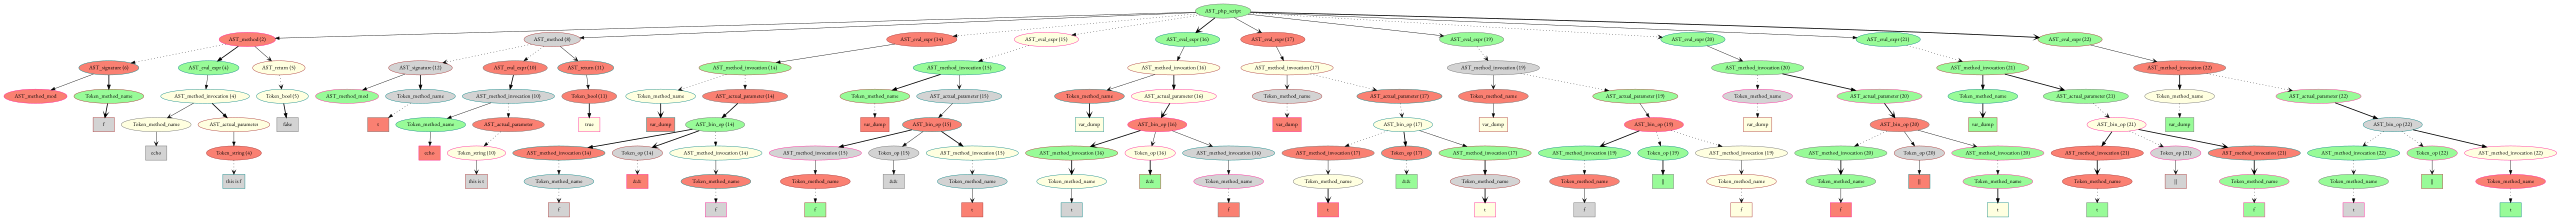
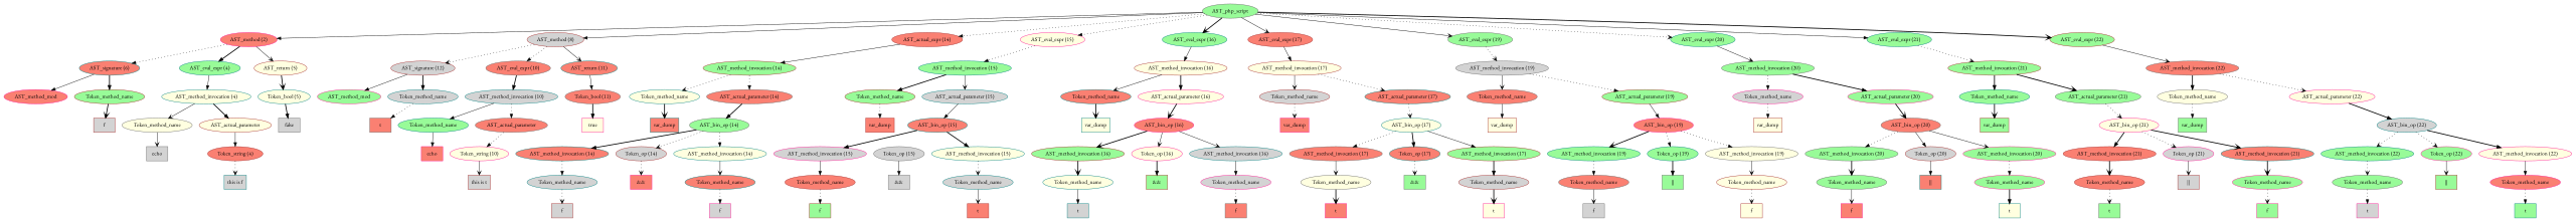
  digraph {
    fontname="EB Garamond"
    node [color=teal fillcolor=palegreen fontname="EB Garamond" style=filled]
    edge [arrowhead=normal fontname="EB Garamond" style=dotted]
    n1 [color=gray40 label=AST_php_script]
    n2 [color=deeppink fillcolor=salmon label="AST_method (2)"]
    n3 [color=brown fillcolor=lightgrey label="AST_method (8)"]
-   n4 [color=brown fillcolor=salmon label="AST_eval_expr (14)"]
+   n4 [color=brown fillcolor=salmon label="AST_actual_expr (14)"]
    n5 [color=deeppink fillcolor=lightyellow label="AST_eval_expr (15)"]
    n6 [label="AST_eval_expr (16)"]
    n7 [color=brown fillcolor=salmon label="AST_eval_expr (17)"]
    n8 [color=gray40 label="AST_eval_expr (19)"]
    n9 [label="AST_eval_expr (20)"]
    n10 [label="AST_eval_expr (21)"]
    n11 [color=brown label="AST_eval_expr (22)"]
    n12 [fillcolor=salmon label="AST_signature (6)"]
    n13 [label="AST_eval_expr (4)"]
    n14 [color=brown fillcolor=lightyellow label="AST_return (5)"]
    n15 [color=brown fillcolor=lightgrey label="AST_signature (12)"]
    n16 [color=gray40 fillcolor=salmon label="AST_eval_expr (10)"]
    n17 [fillcolor=salmon label="AST_return (11)"]
    n18 [color=brown label="AST_method_invocation (14)"]
    n19 [label="AST_method_invocation (15)"]
    n20 [color=brown fillcolor=lightyellow label="AST_method_invocation (16)"]
    n21 [color=brown fillcolor=lightyellow label="AST_method_invocation (17)"]
    n22 [color=gray40 fillcolor=lightgrey label="AST_method_invocation (19)"]
    n23 [color=gray40 label="AST_method_invocation (20)"]
    n24 [color=brown label="AST_method_invocation (21)"]
    n25 [color=gray40 fillcolor=salmon label="AST_method_invocation (22)"]
    n26 [color=deeppink fillcolor=salmon label=AST_method_mod]
    n27 [color=brown label=Token_method_name]
    n28 [fillcolor=lightyellow label="AST_method_invocation (4)"]
    n29 [fillcolor=lightyellow label="Token_bool (5)"]
    n30 [color=brown fillcolor=lightgrey label=f shape=box]
    n31 [color=gray40 fillcolor=lightyellow label=Token_method_name]
    n32 [color=brown fillcolor=lightyellow label=AST_actual_parameter]
    n33 [color=gray40 fillcolor=lightgrey label=echo shape=box]
    n34 [color=brown fillcolor=salmon label="Token_string (4)"]
    n35 [fillcolor=lightgrey label="this is f" shape=box]
    n36 [color=gray40 fillcolor=lightgrey label=false shape=box]
    n37 [color=deeppink label=AST_method_mod]
    n38 [fillcolor=lightgrey label=Token_method_name]
    n39 [fillcolor=lightgrey label="AST_method_invocation (10)"]
    n40 [color=gray40 fillcolor=salmon label="Token_bool (11)"]
    n41 [color=gray40 fillcolor=salmon label=t shape=box]
    n42 [label=Token_method_name]
    n43 [color=gray40 fillcolor=salmon label=AST_actual_parameter]
    n44 [color=deeppink fillcolor=salmon label=echo shape=box]
    n45 [color=deeppink fillcolor=lightyellow label="Token_string (10)"]
    n46 [color=brown fillcolor=lightgrey label="this is t" shape=box]
    n47 [color=deeppink fillcolor=lightyellow label=true shape=box]
    n48 [fillcolor=lightyellow label=Token_method_name]
    n49 [color=gray40 fillcolor=salmon label="AST_actual_parameter (14)"]
    n50 [fillcolor=salmon label=var_dump shape=box]
    n51 [color=gray40 label="AST_bin_op (14)"]
    n52 [fillcolor=salmon label="AST_method_invocation (14)"]
    n53 [color=brown fillcolor=lightgrey label="Token_op (14)"]
    n54 [fillcolor=lightyellow label="AST_method_invocation (14)"]
    n55 [fillcolor=lightgrey label=Token_method_name]
    n56 [color=deeppink fillcolor=salmon label="&&" shape=box]
    n57 [fillcolor=salmon label=Token_method_name]
    n58 [color=brown fillcolor=lightgrey label=f shape=box]
    n59 [color=deeppink fillcolor=lightgrey label=f shape=box]
    n60 [color=brown label=Token_method_name]
    n61 [fillcolor=lightgrey label="AST_actual_parameter (15)"]
    n62 [color=brown fillcolor=salmon label=var_dump shape=box]
    n63 [fillcolor=salmon label="AST_bin_op (15)"]
    n64 [color=deeppink fillcolor=lightgrey label="AST_method_invocation (15)"]
    n65 [color=gray40 fillcolor=lightgrey label="Token_op (15)"]
    n66 [fillcolor=lightyellow label="AST_method_invocation (15)"]
    n67 [color=brown fillcolor=salmon label=Token_method_name]
    n68 [color=gray40 fillcolor=lightgrey label="&&" shape=box]
    n69 [fillcolor=lightgrey label=Token_method_name]
    n70 [color=brown label=f shape=box]
    n71 [color=brown fillcolor=salmon label=t shape=box]
    n72 [fillcolor=salmon label=Token_method_name]
    n73 [color=deeppink fillcolor=lightyellow label="AST_actual_parameter (16)"]
    n74 [fillcolor=lightyellow label=var_dump shape=box]
    n75 [color=deeppink fillcolor=salmon label="AST_bin_op (16)"]
    n76 [color=brown label="AST_method_invocation (16)"]
    n77 [color=deeppink fillcolor=lightyellow label="Token_op (16)"]
    n78 [fillcolor=lightgrey label="AST_method_invocation (16)"]
    n79 [fillcolor=lightyellow label=Token_method_name]
    n80 [color=brown label="&&" shape=box]
    n81 [color=deeppink fillcolor=lightgrey label=Token_method_name]
    n82 [fillcolor=lightgrey label=t shape=box]
    n83 [color=gray40 fillcolor=salmon label=f shape=box]
    n84 [color=brown fillcolor=lightgrey label=Token_method_name]
    n85 [fillcolor=salmon label="AST_actual_parameter (17)"]
    n86 [color=deeppink fillcolor=salmon label=var_dump shape=box]
    n87 [fillcolor=lightyellow label="AST_bin_op (17)"]
    n88 [color=gray40 fillcolor=salmon label="AST_method_invocation (17)"]
    n89 [fillcolor=salmon label="Token_op (17)"]
    n90 [color=brown label="AST_method_invocation (17)"]
    n91 [color=gray40 fillcolor=lightyellow label=Token_method_name]
    n92 [color=gray40 label="&&" shape=box]
    n93 [color=brown fillcolor=lightgrey label=Token_method_name]
    n94 [color=deeppink fillcolor=salmon label=t shape=box]
    n95 [color=deeppink fillcolor=lightyellow label=t shape=box]
    n96 [color=gray40 fillcolor=salmon label=Token_method_name]
    n97 [color=brown label="AST_actual_parameter (19)"]
    n98 [color=brown fillcolor=lightyellow label=var_dump shape=box]
    n99 [color=deeppink fillcolor=salmon label="AST_bin_op (19)"]
    n100 [label="AST_method_invocation (19)"]
    n101 [label="Token_op (19)"]
    n102 [color=gray40 fillcolor=lightyellow label="AST_method_invocation (19)"]
    n103 [color=gray40 fillcolor=salmon label=Token_method_name]
    n104 [color=gray40 label="||" shape=box]
    n105 [color=brown fillcolor=lightyellow label=Token_method_name]
    n106 [color=gray40 fillcolor=lightgrey label=f shape=box]
    n107 [color=brown fillcolor=lightyellow label=f shape=box]
    n108 [color=deeppink fillcolor=lightgrey label=Token_method_name]
    n109 [color=deeppink label="AST_actual_parameter (20)"]
    n110 [color=brown fillcolor=lightyellow label=var_dump shape=box]
    n111 [color=gray40 fillcolor=salmon label="AST_bin_op (20)"]
    n112 [color=gray40 label="AST_method_invocation (20)"]
    n113 [color=brown fillcolor=lightgrey label="Token_op (20)"]
    n114 [color=deeppink label="AST_method_invocation (20)"]
    n115 [color=gray40 label=Token_method_name]
    n116 [fillcolor=salmon label="||" shape=box]
    n117 [color=deeppink label=Token_method_name]
    n118 [color=deeppink fillcolor=salmon label=f shape=box]
    n119 [fillcolor=lightyellow label=t shape=box]
    n120 [label=Token_method_name]
    n121 [color=gray40 label="AST_actual_parameter (21)"]
    n122 [color=brown label=var_dump shape=box]
    n123 [color=deeppink fillcolor=lightyellow label="AST_bin_op (21)"]
    n124 [color=brown fillcolor=salmon label="AST_method_invocation (21)"]
    n125 [color=deeppink fillcolor=lightgrey label="Token_op (21)"]
    n126 [fillcolor=salmon label="AST_method_invocation (21)"]
    n127 [color=brown fillcolor=salmon label=Token_method_name]
    n128 [color=brown fillcolor=lightgrey label="||" shape=box]
    n129 [color=deeppink label=Token_method_name]
    n130 [color=gray40 label=t shape=box]
    n131 [color=deeppink label=f shape=box]
    n132 [color=gray40 fillcolor=lightyellow label=Token_method_name]
-   n133 [color=deeppink label="AST_actual_parameter (22)"]
+   n133 [color=deeppink fillcolor=lightyellow label="AST_actual_parameter (22)"]
    n134 [color=gray40 label=var_dump shape=box]
    n135 [fillcolor=lightgrey label="AST_bin_op (22)"]
    n136 [label="AST_method_invocation (22)"]
    n137 [color=deeppink label="Token_op (22)"]
    n138 [color=deeppink fillcolor=lightyellow label="AST_method_invocation (22)"]
    n139 [color=gray40 label=Token_method_name]
    n140 [color=brown label="||" shape=box]
    n141 [color=deeppink fillcolor=salmon label=Token_method_name]
    n142 [color=deeppink fillcolor=lightgrey label=t shape=box]
    n143 [label=t shape=box]
    n1 -> n2 [style=solid]
    n1 -> n3 [style=solid]
    n1 -> n4
    n1 -> n5
    n1 -> n6 [arrowhead=vee style=bold]
    n1 -> n7 [arrowhead=vee style=solid]
    n1 -> n8 [arrowhead=vee style=solid]
    n1 -> n9 [arrowhead=vee]
    n1 -> n10 [style=solid]
    n1 -> n11 [arrowhead=vee style=bold]
    n2 -> n12
    n2 -> n13 [style=bold]
    n2 -> n14 [arrowhead=vee style=solid]
    n3 -> n15 [arrowhead=vee]
    n3 -> n16
    n3 -> n17 [arrowhead=vee style=solid]
    n4 -> n18 [style=solid]
    n5 -> n19
    n6 -> n20 [style=solid]
    n7 -> n21 [style=solid]
    n8 -> n22 [arrowhead=vee]
    n9 -> n23 [arrowhead=vee style=solid]
    n10 -> n24 [arrowhead=vee]
    n11 -> n25 [arrowhead=vee style=solid]
    n12 -> n26 [style=solid]
    n12 -> n27 [style=bold]
    n13 -> n28 [style=solid]
-   n14 -> n29 [arrowhead=vee]
+   n14 -> n29 [arrowhead=vee style=bold]
    n15 -> n37 [style=solid]
    n15 -> n38 [style=bold]
    n16 -> n39 [style=bold]
    n17 -> n40 [style=solid]
    n18 -> n48 [arrowhead=vee]
    n18 -> n49
    n19 -> n60 [style=bold]
    n19 -> n61 [arrowhead=vee style=solid]
    n20 -> n72 [arrowhead=vee style=solid]
    n20 -> n73 [style=bold]
    n21 -> n84 [arrowhead=vee style=solid]
    n21 -> n85 [arrowhead=vee]
    n22 -> n96 [arrowhead=vee style=solid]
    n22 -> n97
    n23 -> n108
    n23 -> n109 [style=bold]
    n24 -> n120 [style=bold]
    n24 -> n121 [arrowhead=vee style=bold]
    n25 -> n132 [style=bold]
    n25 -> n133 [arrowhead=vee]
    n27 -> n30 [arrowhead=vee style=bold]
    n28 -> n31 [arrowhead=vee style=solid]
    n28 -> n32 [style=bold]
    n29 -> n36 [style=bold]
    n31 -> n33 [arrowhead=vee style=solid]
    n32 -> n34 [style=solid]
    n34 -> n35 [arrowhead=vee]
    n38 -> n41
    n39 -> n42 [style=solid]
    n39 -> n43
    n40 -> n47 [style=bold]
    n42 -> n44 [style=solid]
    n43 -> n45
    n45 -> n46 [arrowhead=vee style=solid]
    n48 -> n50 [arrowhead=vee style=bold]
    n49 -> n51 [style=bold]
    n51 -> n52 [style=bold]
-   n51 -> n53 [arrowhead=vee style=bold]
+   n51 -> n53 [arrowhead=vee]
    n51 -> n54
    n52 -> n55
    n53 -> n56 [arrowhead=vee]
    n54 -> n57 [arrowhead=vee style=solid]
    n55 -> n58 [arrowhead=vee]
    n57 -> n59
    n60 -> n62
    n61 -> n63 [style=solid]
    n63 -> n64 [style=bold]
-   n63 -> n65 [style=solid]
    n63 -> n66 [style=bold]
    n64 -> n67 [style=solid]
    n65 -> n68 [style=solid]
    n66 -> n69 [arrowhead=vee]
    n67 -> n70
    n69 -> n71 [arrowhead=vee style=solid]
    n72 -> n74 [arrowhead=vee style=bold]
    n73 -> n75 [arrowhead=vee style=bold]
    n75 -> n76 [arrowhead=vee style=bold]
    n75 -> n77 [arrowhead=vee style=solid]
    n75 -> n78 [arrowhead=vee style=solid]
    n76 -> n79 [arrowhead=vee style=bold]
    n77 -> n80 [style=bold]
    n78 -> n81 [style=solid]
    n79 -> n82 [style=solid]
    n81 -> n83
    n84 -> n86 [arrowhead=vee]
    n85 -> n87 [arrowhead=vee]
    n87 -> n88
    n87 -> n89 [style=bold]
    n87 -> n90 [style=solid]
    n88 -> n91 [arrowhead=vee style=solid]
    n89 -> n92 [arrowhead=vee]
    n90 -> n93 [style=bold]
    n91 -> n94 [arrowhead=vee style=bold]
    n93 -> n95 [arrowhead=vee style=bold]
    n96 -> n98 [style=solid]
    n97 -> n99 [style=solid]
    n99 -> n100 [arrowhead=vee style=bold]
    n99 -> n101
    n99 -> n102
    n100 -> n103
    n101 -> n104 [style=bold]
    n102 -> n105 [arrowhead=vee style=solid]
    n103 -> n106 [arrowhead=vee style=solid]
    n105 -> n107 [arrowhead=vee]
    n108 -> n110
    n109 -> n111 [arrowhead=vee style=bold]
    n111 -> n112
    n111 -> n113 [style=solid]
    n111 -> n114 [arrowhead=vee style=solid]
    n112 -> n115 [arrowhead=vee style=bold]
    n113 -> n116 [style=solid]
    n114 -> n117
    n115 -> n118 [arrowhead=vee style=solid]
    n117 -> n119 [style=bold]
    n120 -> n122 [arrowhead=vee style=bold]
    n121 -> n123 [arrowhead=vee]
    n123 -> n124 [style=bold]
    n123 -> n125 [arrowhead=vee]
    n123 -> n126 [arrowhead=vee style=bold]
    n124 -> n127 [arrowhead=vee style=bold]
    n125 -> n128 [arrowhead=vee style=solid]
    n126 -> n129 [arrowhead=vee style=bold]
    n127 -> n130 [arrowhead=vee]
    n129 -> n131 [arrowhead=vee]
    n132 -> n134
    n133 -> n135 [style=bold]
    n135 -> n136 [arrowhead=vee]
    n135 -> n137 [arrowhead=vee]
    n135 -> n138 [style=bold]
    n136 -> n139 [arrowhead=vee]
    n137 -> n140 [arrowhead=vee style=solid]
    n138 -> n141 [style=solid]
    n139 -> n142
    n141 -> n143
  }
